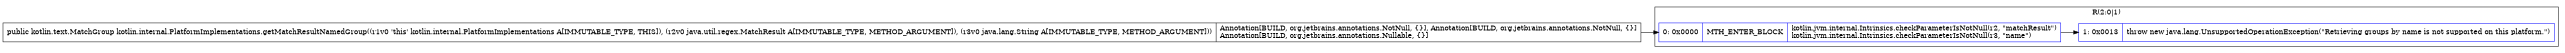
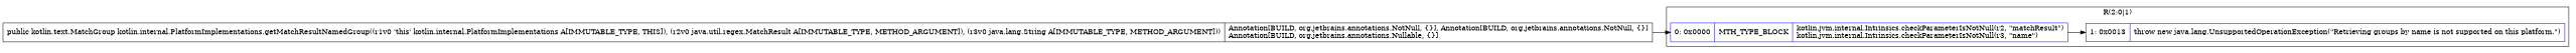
  digraph {
    rankdir=LR
    node [color=blue shape=record]
-   n1 [label="{0\:\ 0x0000|MTH_ENTER_BLOCK\l|kotlin.jvm.internal.Intrinsics.checkParameterIsNotNull(r2, \"matchResult\")\lkotlin.jvm.internal.Intrinsics.checkParameterIsNotNull(r3, \"name\")\l}"]
+   n1 [label="{0\:\ 0x0000|MTH_TYPE_BLOCK\l|kotlin.jvm.internal.Intrinsics.checkParameterIsNotNull(r2, \"matchResult\")\lkotlin.jvm.internal.Intrinsics.checkParameterIsNotNull(r3, \"name\")\l}"]
    n2 [label="{1\:\ 0x0013|throw new java.lang.UnsupportedOperationException(\"Retrieving groups by name is not supported on this platform.\")\l}"]
    n3 [label="{public kotlin.text.MatchGroup kotlin.internal.PlatformImplementations.getMatchResultNamedGroup((r1v0 'this' kotlin.internal.PlatformImplementations A[IMMUTABLE_TYPE, THIS]), (r2v0 java.util.regex.MatchResult A[IMMUTABLE_TYPE, METHOD_ARGUMENT]), (r3v0 java.lang.String A[IMMUTABLE_TYPE, METHOD_ARGUMENT]))  | Annotation[BUILD, org.jetbrains.annotations.NotNull, \{\}], Annotation[BUILD, org.jetbrains.annotations.NotNull, \{\}]\lAnnotation[BUILD, org.jetbrains.annotations.Nullable, \{\}]\l}" color=""]
    subgraph cluster_1 {
      label="R(2:0|1)"
      n1
      n2
    }
    n1 -> n2
    n3 -> n1
  }
